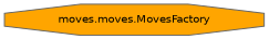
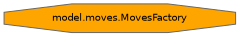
  digraph {
    rankdir=LR
-   n1 [color=grey40 fillcolor=orange fontname=Helvetica fontsize=10 height=0.2 label="moves.moves.MovesFactory" shape=octagon style=filled width=0.4]
+   n1 [color=grey40 fillcolor=orange fontname=Helvetica fontsize=10 height=0.2 label="model.moves.MovesFactory" shape=octagon style=filled width=0.4]
  }
